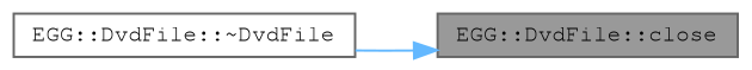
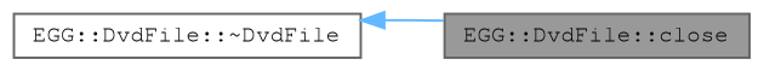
  digraph {
    rankdir=RL
    node [fontname=FreeMono fontsize=10 shape=box style=filled]
    n1 [color=gray40 fillcolor=grey60 fontcolor=black height=0.2 label="EGG::DvdFile::close" width=0.4]
    n2 [color=grey40 fillcolor=white height=0.2 label="EGG::DvdFile::~DvdFile" width=0.4]
-   n1 -> n2 [color=steelblue1 dir=back fontname=FreeMono fontsize=10 labelfontname=FreeMono labelfontsize=10 style=solid]
+   n2 -> n1 [color=steelblue1 dir=back fontname=FreeMono fontsize=10 labelfontname=FreeMono labelfontsize=10 style=solid]
  }
